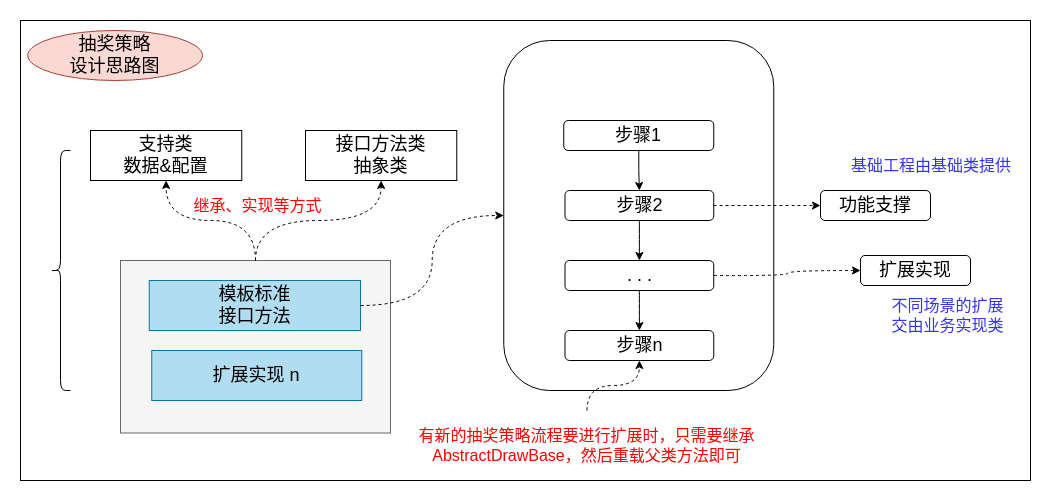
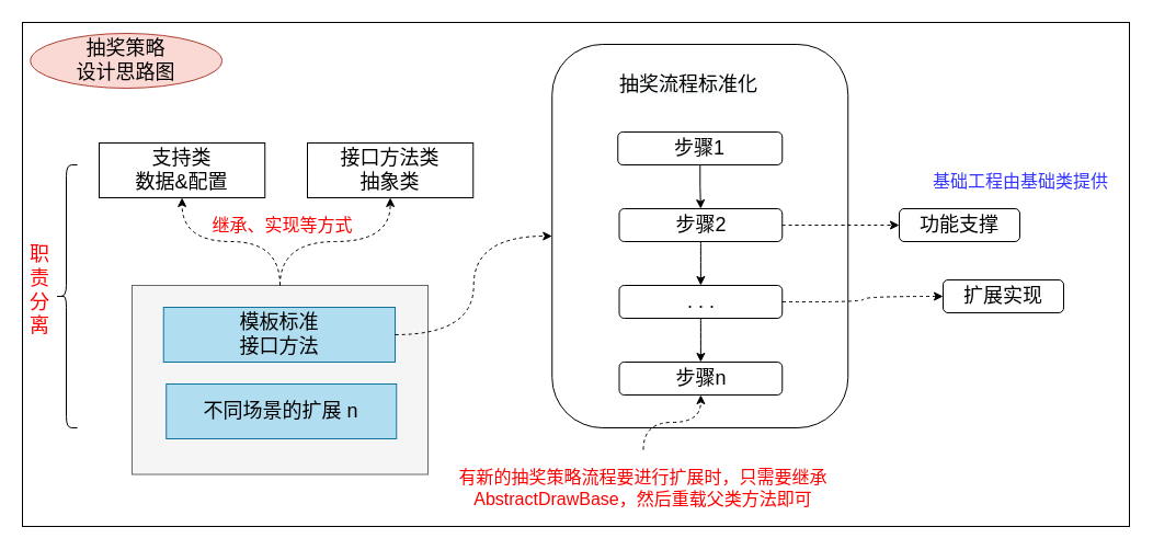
  <mxCell id="0" />
  <mxCell id="1" parent="0" />
  <mxCell id="2" value="" style="rounded=1;whiteSpace=wrap;html=1;fillColor=none;arcSize=17;" parent="1" vertex="1"><mxGeometry x="503.25" y="40" width="270" height="350" as="geometry" /></mxCell>
  <mxCell id="3" value="" style="rounded=0;whiteSpace=wrap;html=1;fillColor=none;" parent="1" vertex="1"><mxGeometry x="20" y="20" width="1010" height="460" as="geometry" /></mxCell>
  <mxCell id="4" value="&lt;font style=&quot;font-size: 18px&quot;&gt;抽奖策略&lt;br&gt;设计思路图&lt;/font&gt;" style="ellipse;whiteSpace=wrap;html=1;fillColor=#fad9d5;strokeColor=#ae4132;" parent="1" vertex="1"><mxGeometry x="27.25" y="30" width="174.75" height="50" as="geometry" /></mxCell>
  <mxCell id="5" value="" style="whiteSpace=wrap;html=1;fillColor=#f5f5f5;strokeColor=#666666;fontColor=#333333;" parent="1" vertex="1"><mxGeometry x="120" y="260" width="270" height="172.5" as="geometry" /></mxCell>
  <mxCell id="6" value="&lt;font style=&quot;font-size: 18px&quot;&gt;模板标准&lt;br&gt;接口方法&lt;/font&gt;" style="rounded=0;whiteSpace=wrap;html=1;fillColor=#b1ddf0;strokeColor=#10739e;" parent="1" vertex="1"><mxGeometry x="148.75" y="280" width="211.25" height="50" as="geometry" /></mxCell>
- <mxCell id="7" value="&lt;font style=&quot;font-size: 18px&quot;&gt;扩展实现 n&lt;/font&gt;" style="rounded=0;whiteSpace=wrap;html=1;fillColor=#b1ddf0;strokeColor=#10739e;" parent="1" vertex="1"><mxGeometry x="151.25" y="350" width="210" height="50" as="geometry" /></mxCell>
+ <mxCell id="7" value="&lt;font style=&quot;font-size: 18px&quot;&gt;不同场景的扩展 n&lt;/font&gt;" style="rounded=0;whiteSpace=wrap;html=1;fillColor=#b1ddf0;strokeColor=#10739e;" parent="1" vertex="1"><mxGeometry x="151.25" y="350" width="210" height="50" as="geometry" /></mxCell>
  <mxCell id="8" value="&lt;font style=&quot;font-size: 18px&quot;&gt;支持类&lt;br&gt;数据&amp;amp;配置&lt;/font&gt;" style="rounded=0;whiteSpace=wrap;html=1;" parent="1" vertex="1"><mxGeometry x="90" y="130" width="151.25" height="50" as="geometry" /></mxCell>
  <mxCell id="9" style="edgeStyle=orthogonalEdgeStyle;curved=1;rounded=0;orthogonalLoop=1;jettySize=auto;html=1;entryX=0.5;entryY=1;entryDx=0;entryDy=0;dashed=1;" parent="1" source="5" target="8" edge="1"><mxGeometry x="75" y="868" as="geometry" /></mxCell>
- <mxCell id="10" value="&lt;font style=&quot;font-size: 18px&quot;&gt;接口方法类&lt;br&gt;抽象类&lt;/font&gt;" style="rounded=0;whiteSpace=wrap;html=1;" parent="1" vertex="1"><mxGeometry x="305" y="130" width="151.25" height="50" as="geometry" /></mxCell>
+ <mxCell id="10" value="&lt;font style=&quot;font-size: 18px&quot;&gt;接口方法类&lt;br&gt;抽象类&lt;/font&gt;" style="rounded=0;whiteSpace=wrap;html=1;" parent="1" vertex="1"><mxGeometry x="280" y="130" width="151.25" height="50" as="geometry" /></mxCell>
  <mxCell id="11" style="edgeStyle=orthogonalEdgeStyle;curved=1;rounded=0;orthogonalLoop=1;jettySize=auto;html=1;entryX=0.5;entryY=1;entryDx=0;entryDy=0;dashed=1;" parent="1" source="5" target="10" edge="1"><mxGeometry x="75" y="868" as="geometry" /></mxCell>
  <mxCell id="12" style="edgeStyle=orthogonalEdgeStyle;curved=1;rounded=0;orthogonalLoop=1;jettySize=auto;html=1;exitX=0.5;exitY=0;exitDx=0;exitDy=0;dashed=1;" parent="1" source="13" target="23" edge="1"><mxGeometry x="75" y="868" as="geometry" /></mxCell>
  <mxCell id="13" value="&lt;font color=&quot;#ff0000&quot; style=&quot;font-size: 16px&quot;&gt;有新的抽奖策略流程要进行扩展时，只需要继承&lt;br&gt;AbstractDrawBase，然后重载父类方法即可&lt;/font&gt;" style="text;html=1;align=center;verticalAlign=middle;whiteSpace=wrap;rounded=0;" parent="1" vertex="1"><mxGeometry x="415" y="410" width="343" height="70" as="geometry" /></mxCell>
  <mxCell id="14" value="" style="shape=curlyBracket;whiteSpace=wrap;html=1;rounded=1;" parent="1" vertex="1"><mxGeometry x="50" y="150" width="20" height="240" as="geometry" /></mxCell>
+ <mxCell id="15" value="&lt;font style=&quot;font-size: 18px&quot; color=&quot;#ff0000&quot;&gt;职责分离&lt;/font&gt;" style="text;html=1;strokeColor=none;fillColor=none;align=center;verticalAlign=middle;whiteSpace=wrap;rounded=0;" parent="1" vertex="1"><mxGeometry x="25.63" y="200" width="20" height="130" as="geometry" /></mxCell>
+ <mxCell id="16" value="&lt;span style=&quot;color: rgb(0 , 0 , 0) ; font-family: &amp;#34;helvetica&amp;#34; ; font-style: normal ; font-weight: 400 ; letter-spacing: normal ; text-align: center ; text-indent: 0px ; text-transform: none ; word-spacing: 0px ; background-color: rgb(248 , 249 , 250) ; display: inline ; float: none&quot;&gt;&lt;font style=&quot;font-size: 18px&quot;&gt;抽奖流程标准化&lt;/font&gt;&lt;/span&gt;" style="text;whiteSpace=wrap;html=1;" parent="1" vertex="1"><mxGeometry x="563.25" y="60" width="149.75" height="30" as="geometry" /></mxCell>
  <mxCell id="17" style="edgeStyle=orthogonalEdgeStyle;curved=1;rounded=0;orthogonalLoop=1;jettySize=auto;html=1;entryX=0;entryY=0.5;entryDx=0;entryDy=0;dashed=1;" parent="1" source="6" target="2" edge="1"><mxGeometry x="75" y="868" as="geometry" /></mxCell>
  <mxCell id="18" value="&lt;font style=&quot;font-size: 18px&quot;&gt;步骤1&lt;/font&gt;" style="rounded=1;whiteSpace=wrap;html=1;" parent="1" vertex="1"><mxGeometry x="563.25" y="120" width="150" height="30" as="geometry" /></mxCell>
  <mxCell id="19" value="&lt;font style=&quot;font-size: 18px&quot;&gt;步骤2&lt;/font&gt;" style="rounded=1;whiteSpace=wrap;html=1;" parent="1" vertex="1"><mxGeometry x="564.5" y="190" width="148.75" height="30" as="geometry" /></mxCell>
  <mxCell id="20" style="edgeStyle=orthogonalEdgeStyle;rounded=0;orthogonalLoop=1;jettySize=auto;html=1;entryX=0.5;entryY=0;entryDx=0;entryDy=0;" parent="1" source="18" target="19" edge="1"><mxGeometry x="572" y="968" as="geometry" /></mxCell>
  <mxCell id="21" value="&lt;font style=&quot;font-size: 18px&quot;&gt;. . .&lt;/font&gt;" style="rounded=1;whiteSpace=wrap;html=1;" parent="1" vertex="1"><mxGeometry x="564.5" y="260" width="148.75" height="30" as="geometry" /></mxCell>
  <mxCell id="22" style="edgeStyle=orthogonalEdgeStyle;curved=1;rounded=0;orthogonalLoop=1;jettySize=auto;html=1;entryX=0.5;entryY=0;entryDx=0;entryDy=0;" parent="1" source="19" target="21" edge="1"><mxGeometry x="552" y="878" as="geometry" /></mxCell>
  <mxCell id="23" value="&lt;font style=&quot;font-size: 18px&quot;&gt;步骤n&lt;/font&gt;" style="rounded=1;whiteSpace=wrap;html=1;" parent="1" vertex="1"><mxGeometry x="564.5" y="330" width="148.75" height="30" as="geometry" /></mxCell>
  <mxCell id="24" style="edgeStyle=orthogonalEdgeStyle;curved=1;rounded=0;orthogonalLoop=1;jettySize=auto;html=1;entryX=0.5;entryY=0;entryDx=0;entryDy=0;" parent="1" source="21" target="23" edge="1"><mxGeometry x="552" y="878" as="geometry" /></mxCell>
  <mxCell id="25" value="&lt;font style=&quot;font-size: 18px&quot;&gt;功能支撑&lt;/font&gt;" style="rounded=1;whiteSpace=wrap;html=1;" parent="1" vertex="1"><mxGeometry x="820" y="190" width="110" height="30" as="geometry" /></mxCell>
  <mxCell id="26" style="edgeStyle=orthogonalEdgeStyle;curved=1;rounded=0;orthogonalLoop=1;jettySize=auto;html=1;dashed=1;entryX=0;entryY=0.5;entryDx=0;entryDy=0;" parent="1" source="19" target="25" edge="1"><mxGeometry x="75" y="868" as="geometry"><mxPoint x="800" y="205" as="targetPoint" /></mxGeometry></mxCell>
  <mxCell id="27" style="edgeStyle=orthogonalEdgeStyle;curved=1;rounded=0;orthogonalLoop=1;jettySize=auto;html=1;dashed=1;entryX=0;entryY=0.5;entryDx=0;entryDy=0;" parent="1" target="28" edge="1"><mxGeometry x="75" y="868" as="geometry"><mxPoint x="800" y="275" as="targetPoint" /><mxPoint x="713.25" y="275" as="sourcePoint" /></mxGeometry></mxCell>
  <mxCell id="28" value="&lt;font style=&quot;font-size: 18px&quot;&gt;扩展实现&lt;/font&gt;" style="rounded=1;whiteSpace=wrap;html=1;" parent="1" vertex="1"><mxGeometry x="860" y="255" width="110" height="30" as="geometry" /></mxCell>
  <mxCell id="29" value="&lt;font color=&quot;#3333ff&quot; style=&quot;font-size: 16px&quot;&gt;基础工程由基础类提供&lt;/font&gt;" style="text;html=1;strokeColor=none;fillColor=none;align=center;verticalAlign=middle;whiteSpace=wrap;rounded=0;" parent="1" vertex="1"><mxGeometry x="847" y="150" width="168" height="30" as="geometry" /></mxCell>
- <mxCell id="30" value="&lt;font color=&quot;#3333ff&quot; style=&quot;font-size: 16px&quot;&gt;不同场景的扩展&lt;br&gt;交由业务实现类&lt;/font&gt;" style="text;html=1;strokeColor=none;fillColor=none;align=center;verticalAlign=middle;whiteSpace=wrap;rounded=0;" parent="1" vertex="1"><mxGeometry x="880" y="300" width="135" height="30" as="geometry" /></mxCell>
  <mxCell id="31" value="&lt;font color=&quot;#ff0000&quot;&gt;继承、实现等方式&lt;/font&gt;" style="text;html=1;strokeColor=none;fillColor=none;align=center;verticalAlign=middle;whiteSpace=wrap;rounded=0;fontSize=16;" parent="1" vertex="1"><mxGeometry x="190" y="190" width="135" height="30" as="geometry" /></mxCell>
